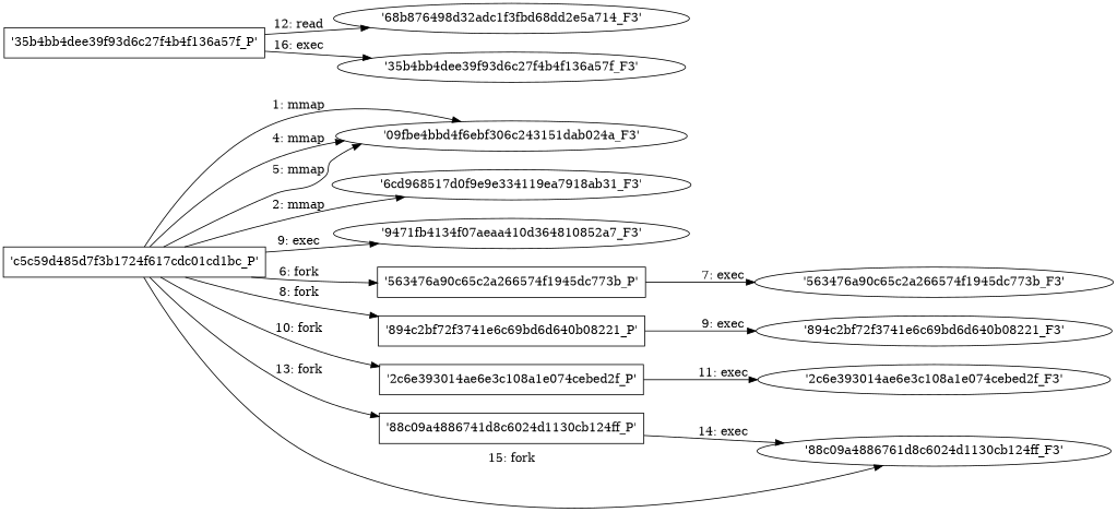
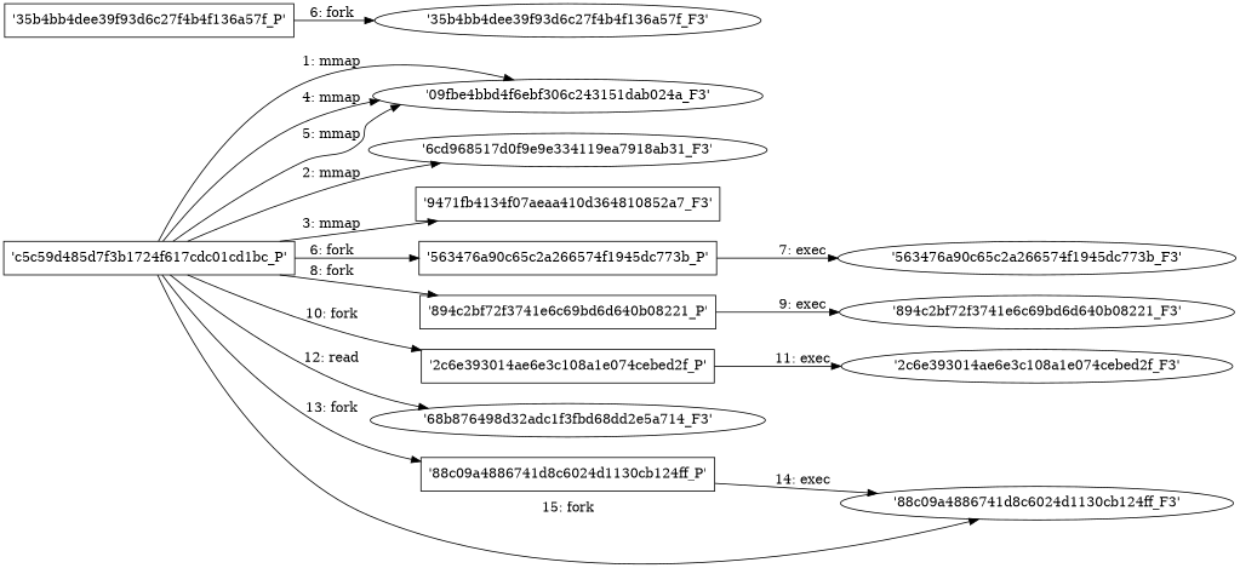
  digraph {
    engine=neato
    fixedsize=false
    fontsize=10
    nodesep=0.3
    rankdir=LR
    ranksep=0
    splines=true
    node [node_type=Process shape=ellipse]
    "'09fbe4bbd4f6ebf306c243151dab024a_F3'" [node_type=file]
    "'c5c59d485d7f3b1724f617cdc01cd1bc_P'" [shape=box]
    "'6cd968517d0f9e9e334119ea7918ab31_F3'" [node_type=file]
-   "'9471fb4134f07aeaa410d364810852a7_F3'" [node_type=file]
+   "'9471fb4134f07aeaa410d364810852a7_F3'" [node_type=file shape=box]
    "'563476a90c65c2a266574f1945dc773b_P'" [shape=box]
    "'894c2bf72f3741e6c69bd6d640b08221_P'" [shape=box]
    "'2c6e393014ae6e3c108a1e074cebed2f_P'" [shape=box]
    n8 [label="'68b876498d32adc1f3fbd68dd2e5a714_F3'" node_type=file]
    "'88c09a4886741d8c6024d1130cb124ff_P'" [shape=box]
-   "'88c09a4886741d8c6024d1130cb124ff_F3'" [node_type=File label="'88c09a4886761d8c6024d1130cb124ff_F3'"]
+   "'88c09a4886741d8c6024d1130cb124ff_F3'" [node_type=File]
    "'563476a90c65c2a266574f1945dc773b_F3'" [node_type=File]
    "'894c2bf72f3741e6c69bd6d640b08221_F3'" [node_type=File]
    "'2c6e393014ae6e3c108a1e074cebed2f_F3'" [node_type=File]
    "'35b4bb4dee39f93d6c27f4b4f136a57f_P'" [shape=box]
    "'35b4bb4dee39f93d6c27f4b4f136a57f_F3'" [node_type=File]
    "'c5c59d485d7f3b1724f617cdc01cd1bc_P'" -> "'09fbe4bbd4f6ebf306c243151dab024a_F3'" [label="1: mmap"]
    "'c5c59d485d7f3b1724f617cdc01cd1bc_P'" -> "'09fbe4bbd4f6ebf306c243151dab024a_F3'" [label="4: mmap"]
    "'c5c59d485d7f3b1724f617cdc01cd1bc_P'" -> "'09fbe4bbd4f6ebf306c243151dab024a_F3'" [label="5: mmap"]
    "'c5c59d485d7f3b1724f617cdc01cd1bc_P'" -> "'6cd968517d0f9e9e334119ea7918ab31_F3'" [label="2: mmap"]
-   "'c5c59d485d7f3b1724f617cdc01cd1bc_P'" -> "'9471fb4134f07aeaa410d364810852a7_F3'" [label="9: exec"]
+   "'c5c59d485d7f3b1724f617cdc01cd1bc_P'" -> "'9471fb4134f07aeaa410d364810852a7_F3'" [label="3: mmap"]
    "'c5c59d485d7f3b1724f617cdc01cd1bc_P'" -> "'563476a90c65c2a266574f1945dc773b_P'" [label="6: fork"]
    "'c5c59d485d7f3b1724f617cdc01cd1bc_P'" -> "'894c2bf72f3741e6c69bd6d640b08221_P'" [label="8: fork"]
    "'c5c59d485d7f3b1724f617cdc01cd1bc_P'" -> "'2c6e393014ae6e3c108a1e074cebed2f_P'" [label="10: fork"]
-   "'35b4bb4dee39f93d6c27f4b4f136a57f_P'" -> n8 [label="12: read"]
+   "'c5c59d485d7f3b1724f617cdc01cd1bc_P'" -> n8 [label="12: read"]
    "'c5c59d485d7f3b1724f617cdc01cd1bc_P'" -> "'88c09a4886741d8c6024d1130cb124ff_P'" [label="13: fork"]
    "'c5c59d485d7f3b1724f617cdc01cd1bc_P'" -> "'88c09a4886741d8c6024d1130cb124ff_F3'" [label="15: fork"]
    "'563476a90c65c2a266574f1945dc773b_P'" -> "'563476a90c65c2a266574f1945dc773b_F3'" [label="7: exec"]
    "'894c2bf72f3741e6c69bd6d640b08221_P'" -> "'894c2bf72f3741e6c69bd6d640b08221_F3'" [label="9: exec"]
    "'2c6e393014ae6e3c108a1e074cebed2f_P'" -> "'2c6e393014ae6e3c108a1e074cebed2f_F3'" [label="11: exec"]
    "'88c09a4886741d8c6024d1130cb124ff_P'" -> "'88c09a4886741d8c6024d1130cb124ff_F3'" [label="14: exec"]
-   "'35b4bb4dee39f93d6c27f4b4f136a57f_P'" -> "'35b4bb4dee39f93d6c27f4b4f136a57f_F3'" [label="16: exec"]
+   "'35b4bb4dee39f93d6c27f4b4f136a57f_P'" -> "'35b4bb4dee39f93d6c27f4b4f136a57f_F3'" [label="6: fork"]
  }
